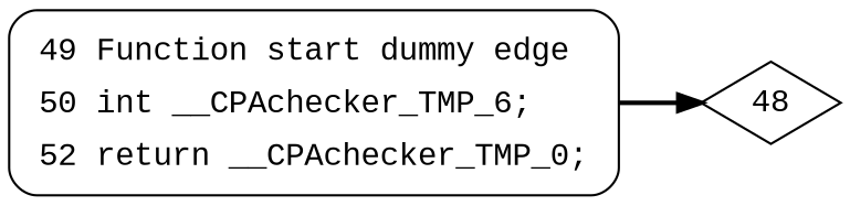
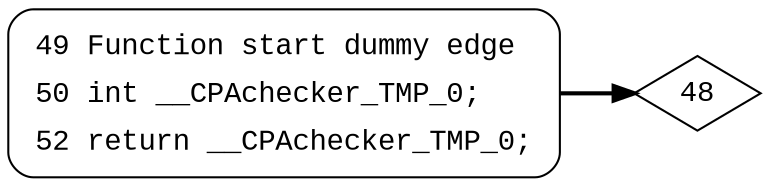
  digraph {
    rankdir=LR
    fontname="Liberation Mono"
    node [fontname="Liberation Mono"]
-   n1 [fillcolor=white label=<<table border="0" cellborder="0" cellpadding="3" bgcolor="white"><tr><td align="right">49</td><td align="left">Function start dummy edge</td></tr><tr><td align="right">50</td><td align="left">int __CPAchecker_TMP_6;</td></tr><tr><td align="right">52</td><td align="left">return __CPAchecker_TMP_0;</td></tr></table>> penwidth=1 shape=Mrecord style="filled,bold"]
+   n1 [fillcolor=white label=<<table border="0" cellborder="0" cellpadding="3" bgcolor="white"><tr><td align="right">49</td><td align="left">Function start dummy edge</td></tr><tr><td align="right">50</td><td align="left">int __CPAchecker_TMP_0;</td></tr><tr><td align="right">52</td><td align="left">return __CPAchecker_TMP_0;</td></tr></table>> penwidth=1 shape=Mrecord style="filled,bold"]
    48 [shape=diamond]
    n1 -> 48 [style=bold fontname="Liberation Mono"]
  }
